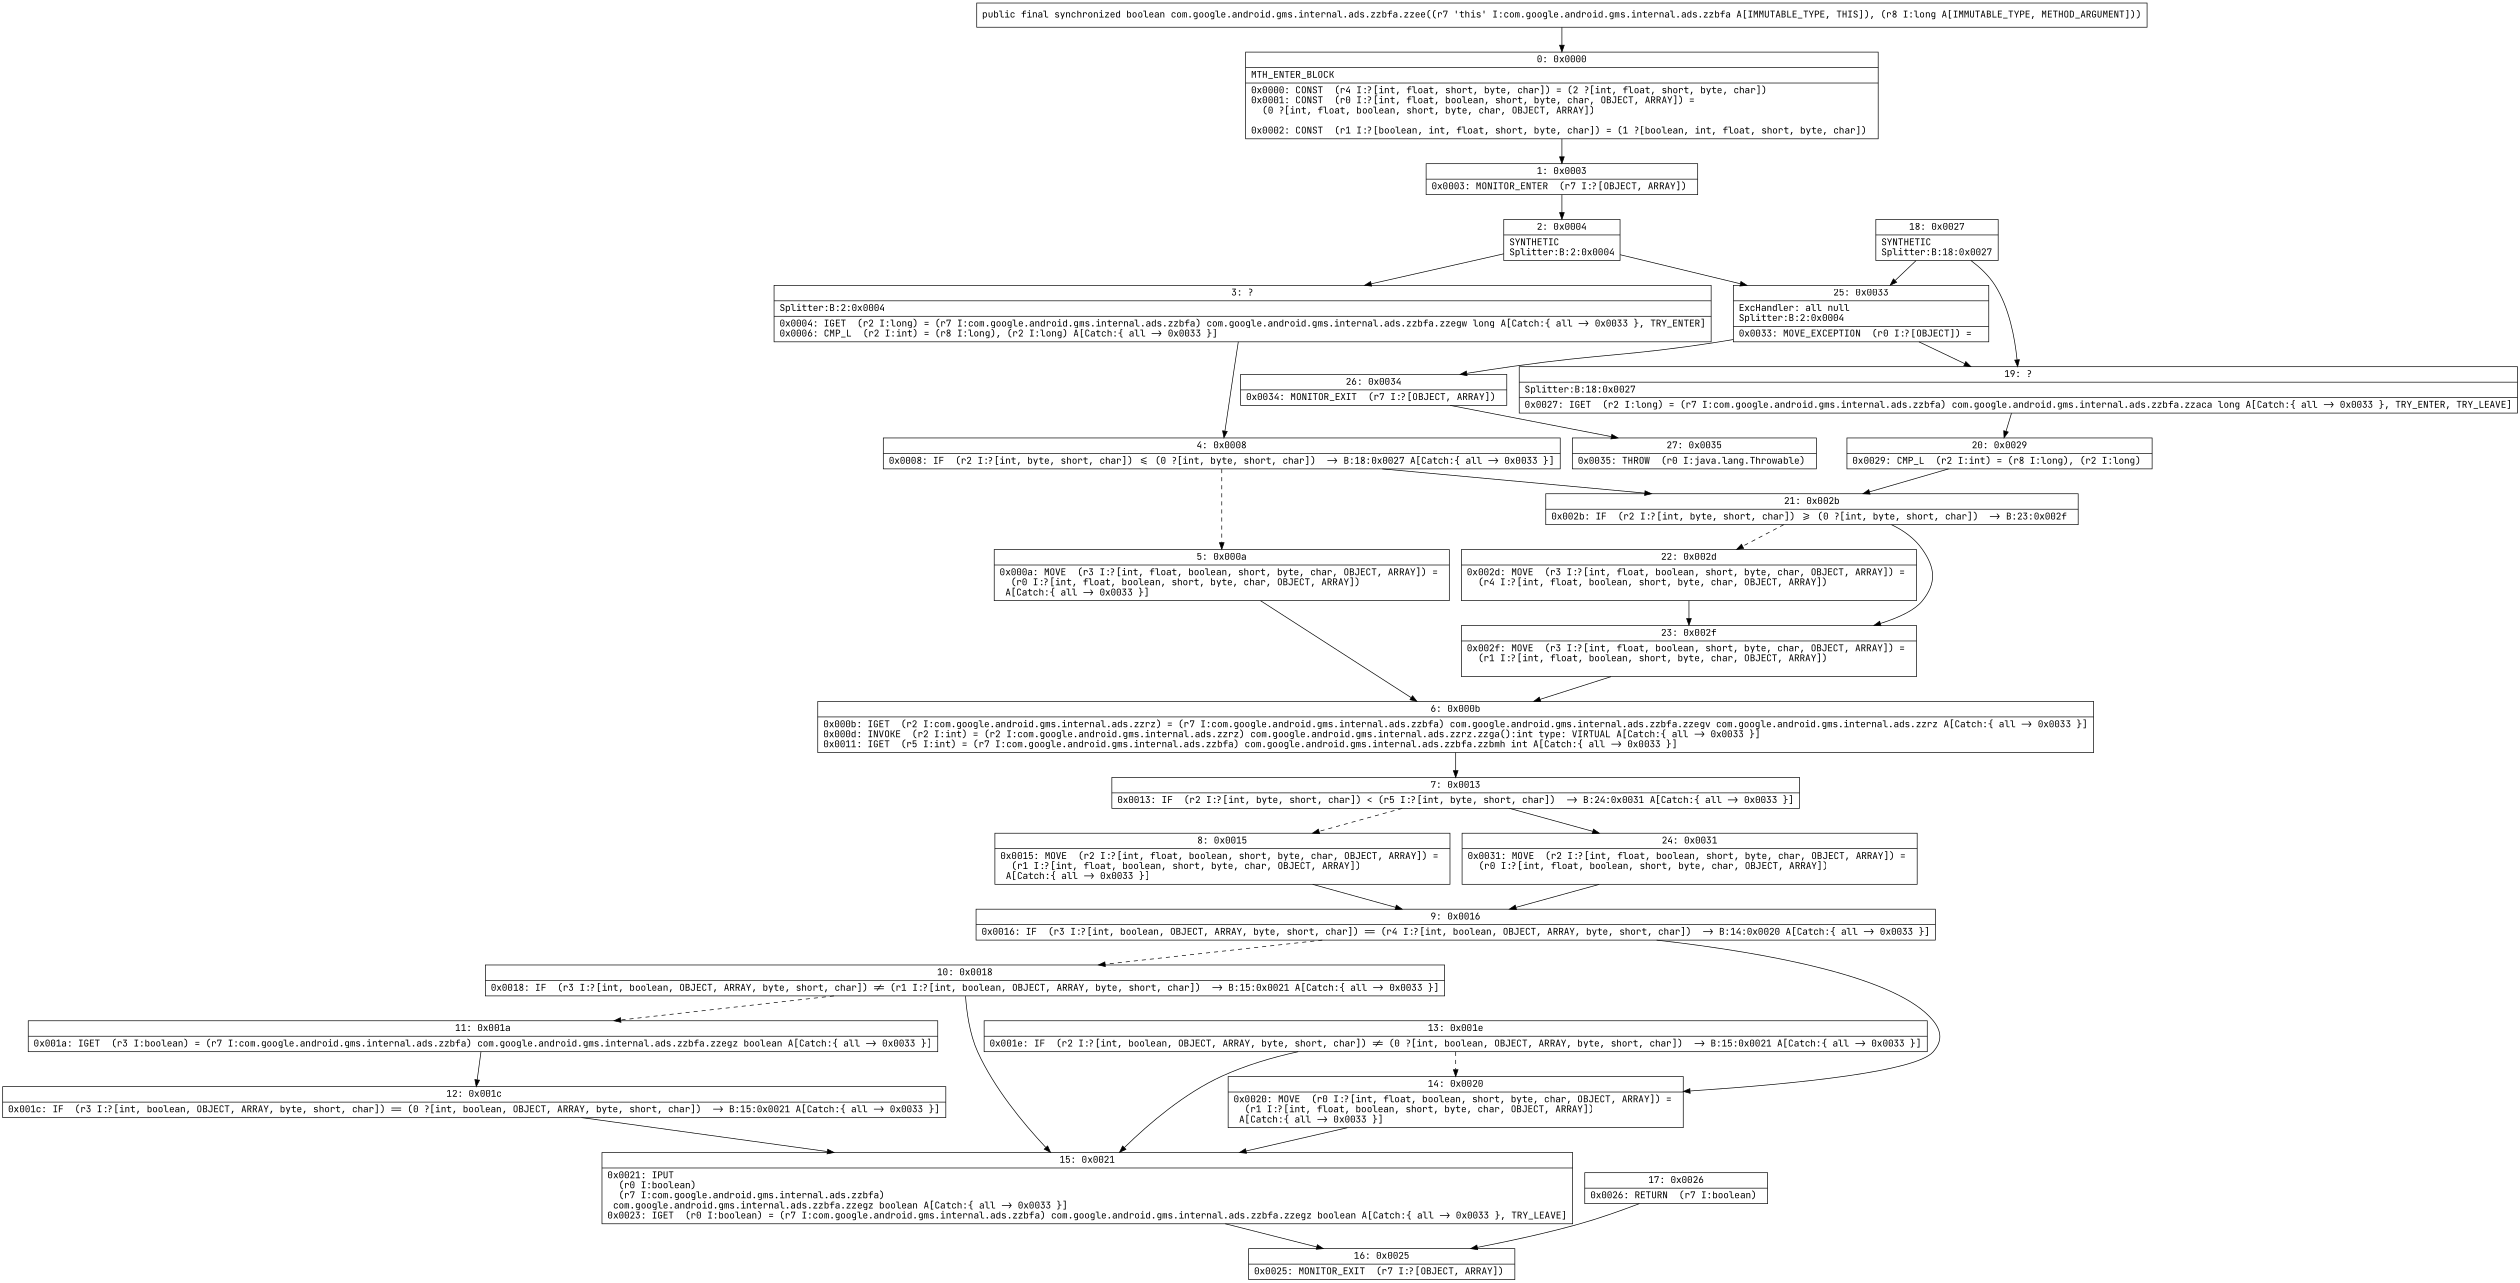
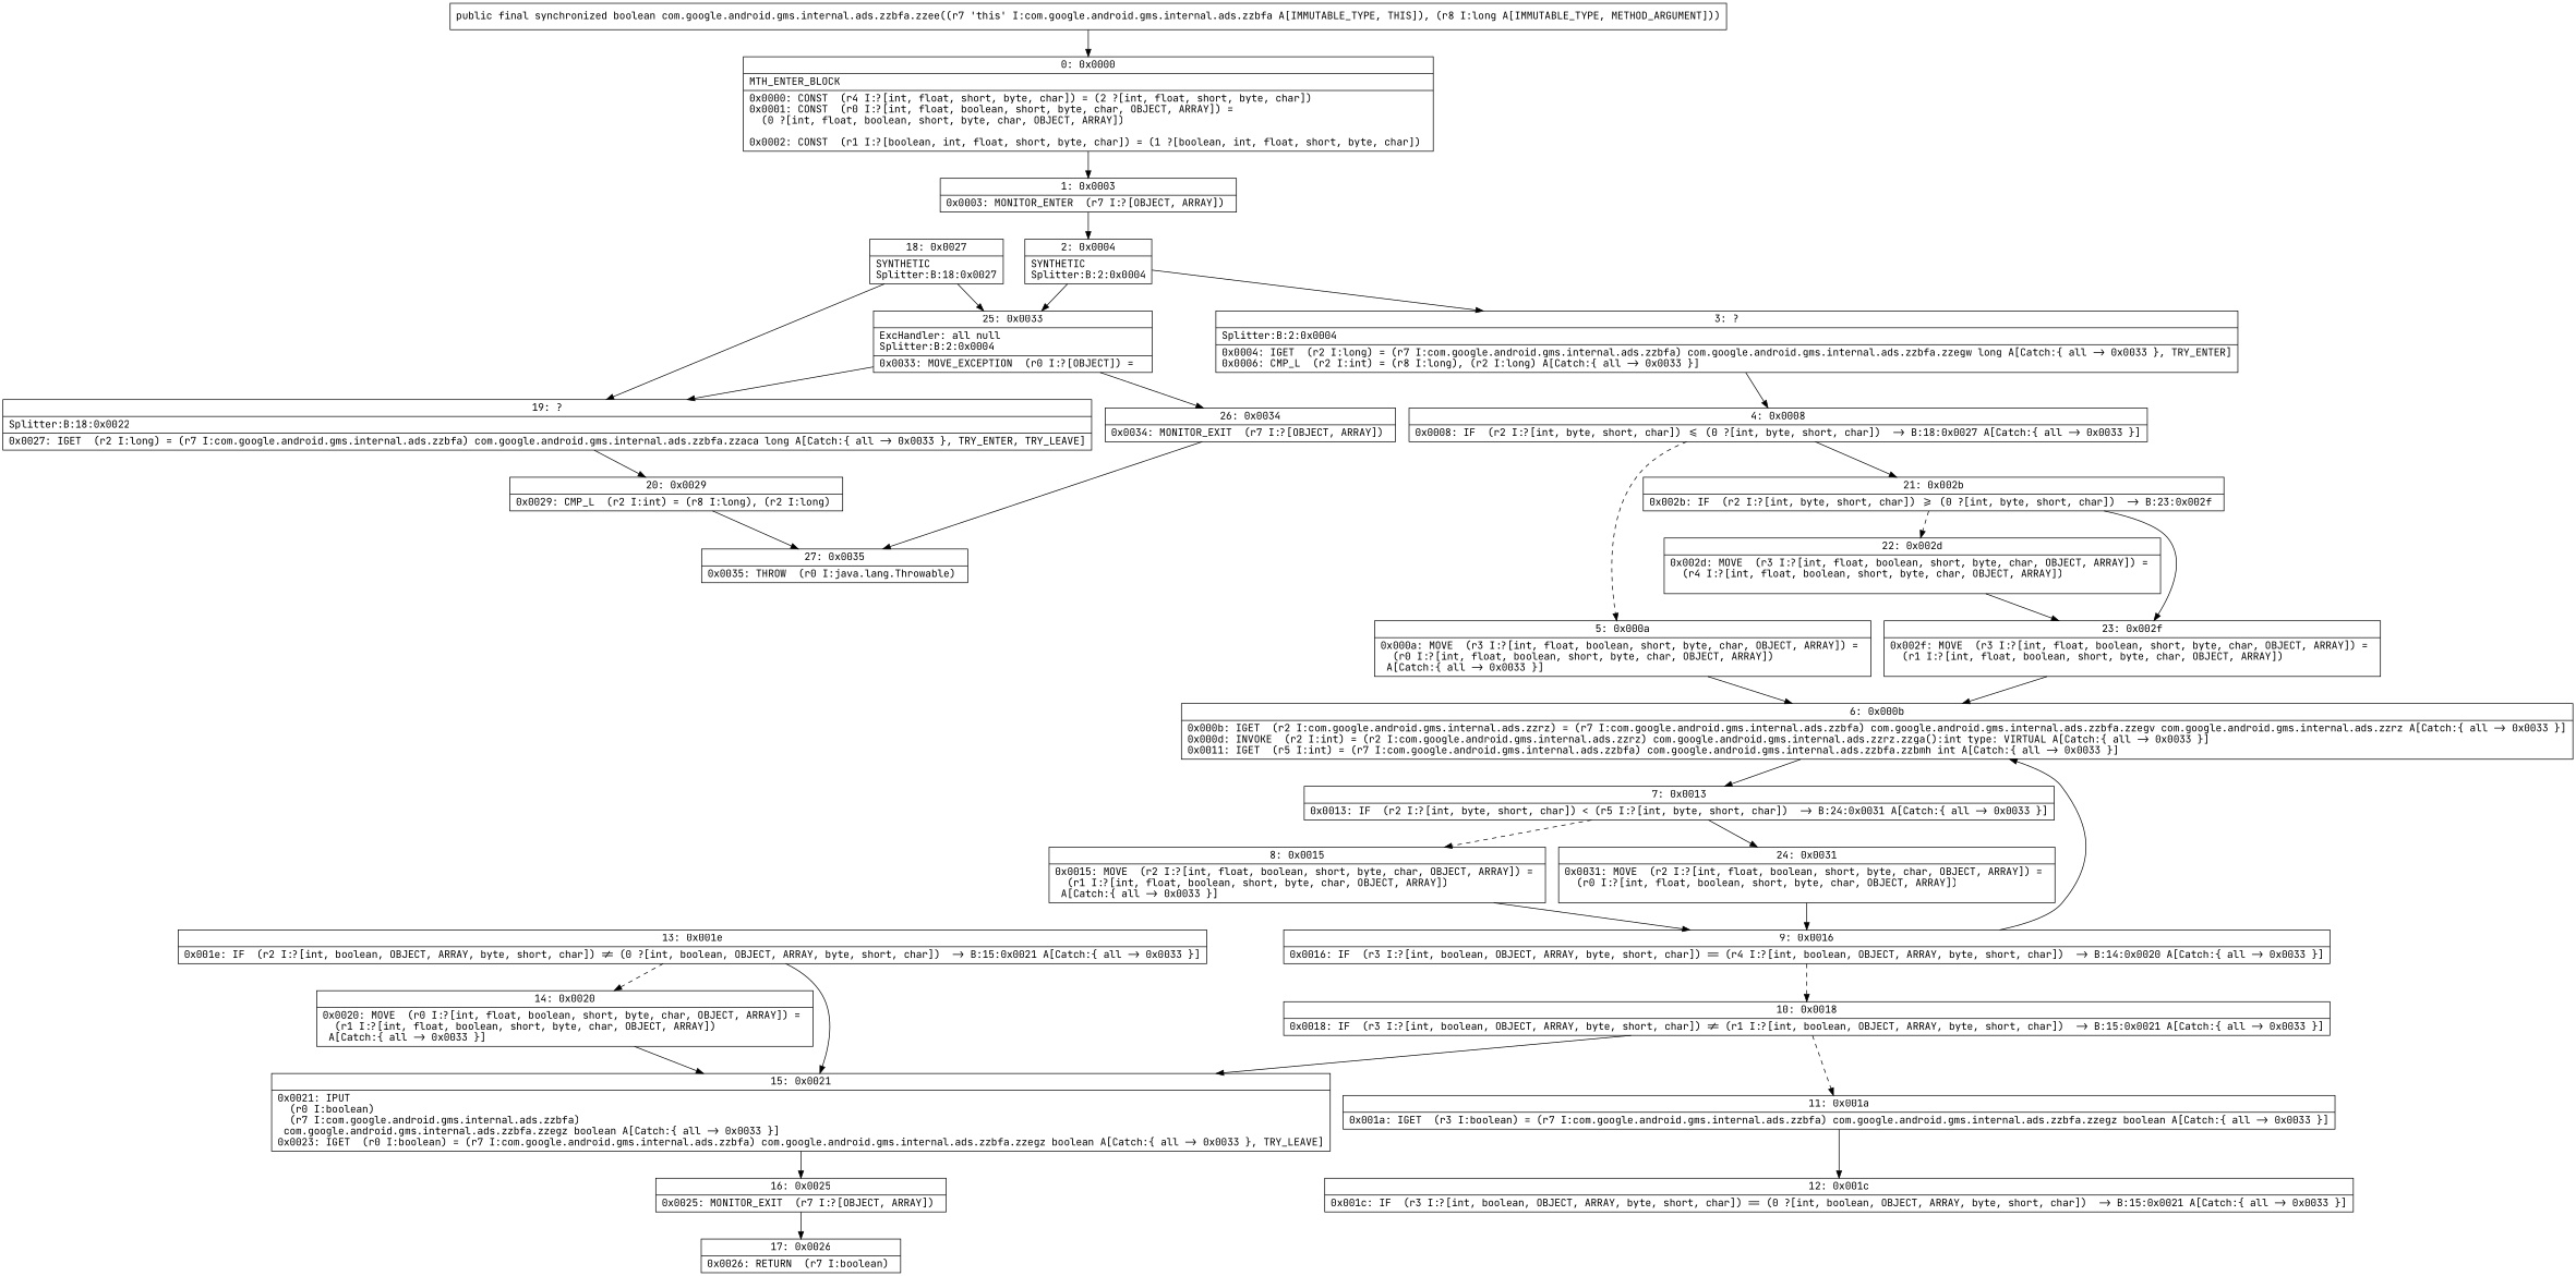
  digraph {
    fontname="JetBrains Mono"
    node [fontname="JetBrains Mono" shape=record]
    edge [fontname="JetBrains Mono"]
    n1 [label="{0\:\ 0x0000|MTH_ENTER_BLOCK\l|0x0000: CONST  (r4 I:?[int, float, short, byte, char]) = (2 ?[int, float, short, byte, char]) \l0x0001: CONST  (r0 I:?[int, float, boolean, short, byte, char, OBJECT, ARRAY]) = \l  (0 ?[int, float, boolean, short, byte, char, OBJECT, ARRAY])\l \l0x0002: CONST  (r1 I:?[boolean, int, float, short, byte, char]) = (1 ?[boolean, int, float, short, byte, char]) \l}"]
    n2 [label="{1\:\ 0x0003|0x0003: MONITOR_ENTER  (r7 I:?[OBJECT, ARRAY]) \l}"]
    n3 [label="{2\:\ 0x0004|SYNTHETIC\lSplitter:B:2:0x0004\l}"]
    n4 [label="{3\:\ ?|Splitter:B:2:0x0004\l|0x0004: IGET  (r2 I:long) = (r7 I:com.google.android.gms.internal.ads.zzbfa) com.google.android.gms.internal.ads.zzbfa.zzegw long A[Catch:\{ all \-\> 0x0033 \}, TRY_ENTER]\l0x0006: CMP_L  (r2 I:int) = (r8 I:long), (r2 I:long) A[Catch:\{ all \-\> 0x0033 \}]\l}"]
    n5 [label="{25\:\ 0x0033|ExcHandler: all null\lSplitter:B:2:0x0004\l|0x0033: MOVE_EXCEPTION  (r0 I:?[OBJECT]) =  \l}"]
    n6 [label="{4\:\ 0x0008|0x0008: IF  (r2 I:?[int, byte, short, char]) \<= (0 ?[int, byte, short, char])  \-\> B:18:0x0027 A[Catch:\{ all \-\> 0x0033 \}]\l}"]
-   n7 [label="{19\:\ ?|Splitter:B:18:0x0027\l|0x0027: IGET  (r2 I:long) = (r7 I:com.google.android.gms.internal.ads.zzbfa) com.google.android.gms.internal.ads.zzbfa.zzaca long A[Catch:\{ all \-\> 0x0033 \}, TRY_ENTER, TRY_LEAVE]\l}"]
+   n7 [label="{19\:\ ?|Splitter:B:18:0x0022\l|0x0027: IGET  (r2 I:long) = (r7 I:com.google.android.gms.internal.ads.zzbfa) com.google.android.gms.internal.ads.zzbfa.zzaca long A[Catch:\{ all \-\> 0x0033 \}, TRY_ENTER, TRY_LEAVE]\l}"]
    n8 [label="{26\:\ 0x0034|0x0034: MONITOR_EXIT  (r7 I:?[OBJECT, ARRAY]) \l}"]
    n9 [label="{5\:\ 0x000a|0x000a: MOVE  (r3 I:?[int, float, boolean, short, byte, char, OBJECT, ARRAY]) = \l  (r0 I:?[int, float, boolean, short, byte, char, OBJECT, ARRAY])\l A[Catch:\{ all \-\> 0x0033 \}]\l}"]
    n10 [label="{21\:\ 0x002b|0x002b: IF  (r2 I:?[int, byte, short, char]) \>= (0 ?[int, byte, short, char])  \-\> B:23:0x002f \l}"]
    n11 [label="{6\:\ 0x000b|0x000b: IGET  (r2 I:com.google.android.gms.internal.ads.zzrz) = (r7 I:com.google.android.gms.internal.ads.zzbfa) com.google.android.gms.internal.ads.zzbfa.zzegv com.google.android.gms.internal.ads.zzrz A[Catch:\{ all \-\> 0x0033 \}]\l0x000d: INVOKE  (r2 I:int) = (r2 I:com.google.android.gms.internal.ads.zzrz) com.google.android.gms.internal.ads.zzrz.zzga():int type: VIRTUAL A[Catch:\{ all \-\> 0x0033 \}]\l0x0011: IGET  (r5 I:int) = (r7 I:com.google.android.gms.internal.ads.zzbfa) com.google.android.gms.internal.ads.zzbfa.zzbmh int A[Catch:\{ all \-\> 0x0033 \}]\l}"]
    n12 [label="{18\:\ 0x0027|SYNTHETIC\lSplitter:B:18:0x0027\l}"]
    n13 [label="{7\:\ 0x0013|0x0013: IF  (r2 I:?[int, byte, short, char]) \< (r5 I:?[int, byte, short, char])  \-\> B:24:0x0031 A[Catch:\{ all \-\> 0x0033 \}]\l}"]
    n14 [label="{8\:\ 0x0015|0x0015: MOVE  (r2 I:?[int, float, boolean, short, byte, char, OBJECT, ARRAY]) = \l  (r1 I:?[int, float, boolean, short, byte, char, OBJECT, ARRAY])\l A[Catch:\{ all \-\> 0x0033 \}]\l}"]
    n15 [label="{24\:\ 0x0031|0x0031: MOVE  (r2 I:?[int, float, boolean, short, byte, char, OBJECT, ARRAY]) = \l  (r0 I:?[int, float, boolean, short, byte, char, OBJECT, ARRAY])\l \l}"]
    n16 [label="{9\:\ 0x0016|0x0016: IF  (r3 I:?[int, boolean, OBJECT, ARRAY, byte, short, char]) == (r4 I:?[int, boolean, OBJECT, ARRAY, byte, short, char])  \-\> B:14:0x0020 A[Catch:\{ all \-\> 0x0033 \}]\l}"]
    n17 [label="{10\:\ 0x0018|0x0018: IF  (r3 I:?[int, boolean, OBJECT, ARRAY, byte, short, char]) != (r1 I:?[int, boolean, OBJECT, ARRAY, byte, short, char])  \-\> B:15:0x0021 A[Catch:\{ all \-\> 0x0033 \}]\l}"]
    n18 [label="{14\:\ 0x0020|0x0020: MOVE  (r0 I:?[int, float, boolean, short, byte, char, OBJECT, ARRAY]) = \l  (r1 I:?[int, float, boolean, short, byte, char, OBJECT, ARRAY])\l A[Catch:\{ all \-\> 0x0033 \}]\l}"]
    n19 [label="{11\:\ 0x001a|0x001a: IGET  (r3 I:boolean) = (r7 I:com.google.android.gms.internal.ads.zzbfa) com.google.android.gms.internal.ads.zzbfa.zzegz boolean A[Catch:\{ all \-\> 0x0033 \}]\l}"]
    n20 [label="{15\:\ 0x0021|0x0021: IPUT  \l  (r0 I:boolean)\l  (r7 I:com.google.android.gms.internal.ads.zzbfa)\l com.google.android.gms.internal.ads.zzbfa.zzegz boolean A[Catch:\{ all \-\> 0x0033 \}]\l0x0023: IGET  (r0 I:boolean) = (r7 I:com.google.android.gms.internal.ads.zzbfa) com.google.android.gms.internal.ads.zzbfa.zzegz boolean A[Catch:\{ all \-\> 0x0033 \}, TRY_LEAVE]\l}"]
    n21 [label="{12\:\ 0x001c|0x001c: IF  (r3 I:?[int, boolean, OBJECT, ARRAY, byte, short, char]) == (0 ?[int, boolean, OBJECT, ARRAY, byte, short, char])  \-\> B:15:0x0021 A[Catch:\{ all \-\> 0x0033 \}]\l}"]
    n22 [label="{16\:\ 0x0025|0x0025: MONITOR_EXIT  (r7 I:?[OBJECT, ARRAY]) \l}"]
    n23 [label="{13\:\ 0x001e|0x001e: IF  (r2 I:?[int, boolean, OBJECT, ARRAY, byte, short, char]) != (0 ?[int, boolean, OBJECT, ARRAY, byte, short, char])  \-\> B:15:0x0021 A[Catch:\{ all \-\> 0x0033 \}]\l}"]
    n24 [label="{17\:\ 0x0026|0x0026: RETURN  (r7 I:boolean) \l}"]
    n25 [label="{20\:\ 0x0029|0x0029: CMP_L  (r2 I:int) = (r8 I:long), (r2 I:long) \l}"]
    n26 [label="{22\:\ 0x002d|0x002d: MOVE  (r3 I:?[int, float, boolean, short, byte, char, OBJECT, ARRAY]) = \l  (r4 I:?[int, float, boolean, short, byte, char, OBJECT, ARRAY])\l \l}"]
    n27 [label="{23\:\ 0x002f|0x002f: MOVE  (r3 I:?[int, float, boolean, short, byte, char, OBJECT, ARRAY]) = \l  (r1 I:?[int, float, boolean, short, byte, char, OBJECT, ARRAY])\l \l}"]
    n28 [label="{27\:\ 0x0035|0x0035: THROW  (r0 I:java.lang.Throwable) \l}"]
    n29 [label="{public final synchronized boolean com.google.android.gms.internal.ads.zzbfa.zzee((r7 'this' I:com.google.android.gms.internal.ads.zzbfa A[IMMUTABLE_TYPE, THIS]), (r8 I:long A[IMMUTABLE_TYPE, METHOD_ARGUMENT])) }"]
    n1 -> n2
    n2 -> n3
    n3 -> n4
    n3 -> n5
    n4 -> n6
    n5 -> n7
    n5 -> n8
    n6 -> n9 [style=dashed]
    n6 -> n10
    n7 -> n25
    n8 -> n28
    n9 -> n11
    n10 -> n26 [style=dashed]
    n10 -> n27
    n11 -> n13
    n12 -> n5
    n12 -> n7
    n13 -> n14 [style=dashed]
    n13 -> n15
    n14 -> n16
    n15 -> n16
    n16 -> n17 [style=dashed]
-   n16 -> n18
+   n16 -> n11
    n17 -> n19 [style=dashed]
    n17 -> n20
    n18 -> n20
    n19 -> n21
    n20 -> n22
-   n21 -> n20
-   n24 -> n22
+   n22 -> n24
    n23 -> n18 [style=dashed]
    n23 -> n20
-   n25 -> n10
+   n25 -> n28
    n26 -> n27
    n27 -> n11
    n29 -> n1
  }
